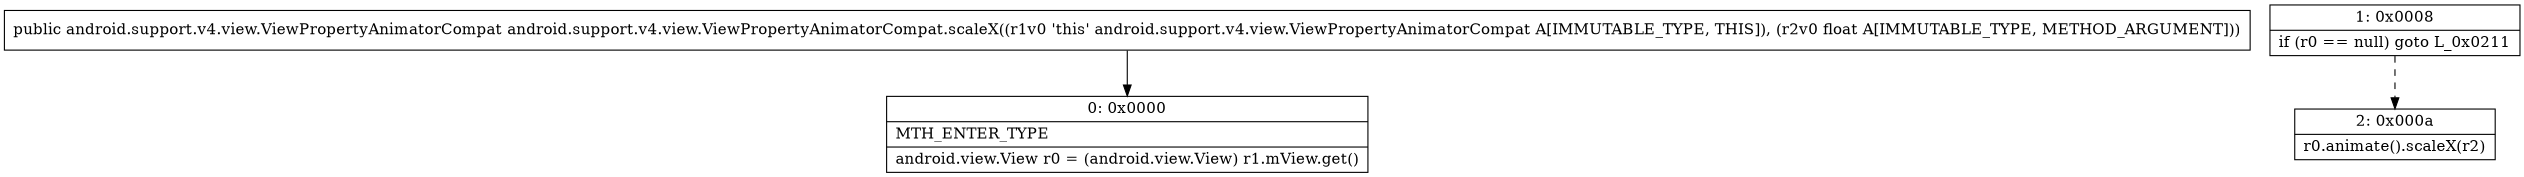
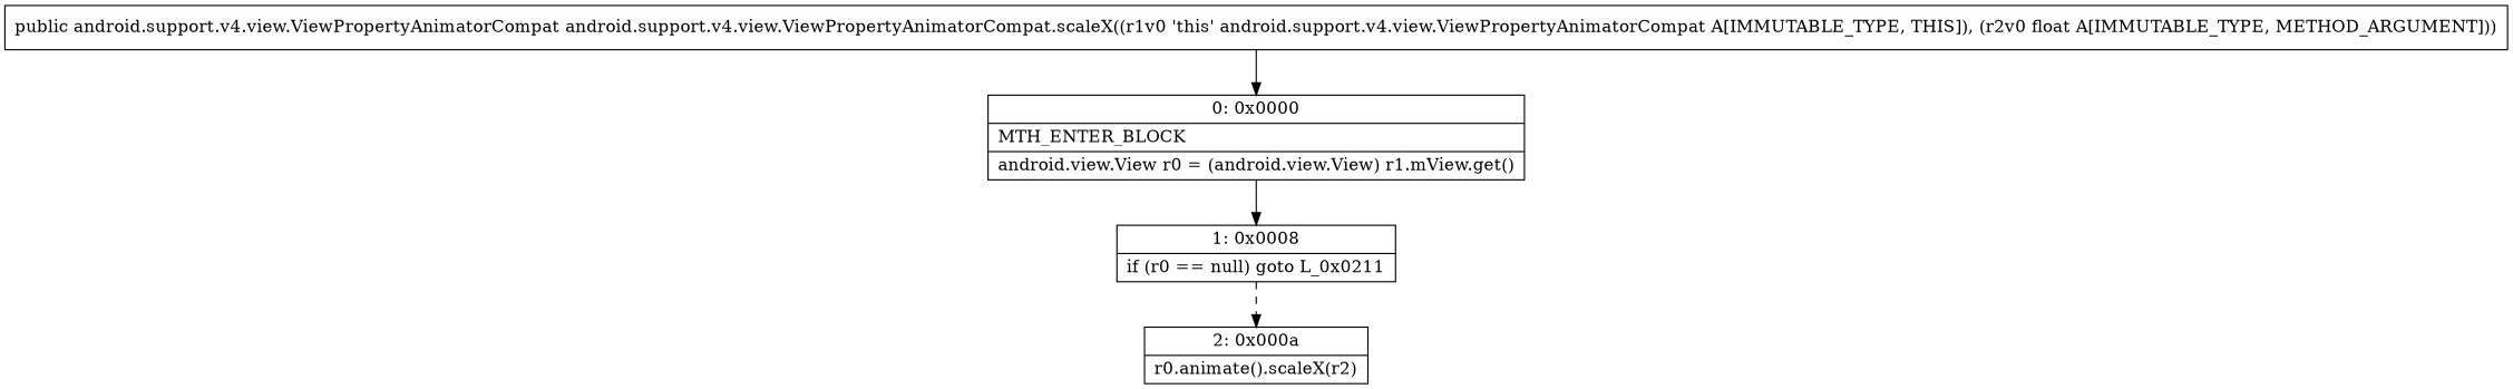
  digraph {
    node [shape=record]
-   n1 [label="{0\:\ 0x0000|MTH_ENTER_TYPE\l|android.view.View r0 = (android.view.View) r1.mView.get()\l}"]
+   n1 [label="{0\:\ 0x0000|MTH_ENTER_BLOCK\l|android.view.View r0 = (android.view.View) r1.mView.get()\l}"]
    n2 [label="{1\:\ 0x0008|if (r0 == null) goto L_0x0211\l}"]
    n3 [label="{2\:\ 0x000a|r0.animate().scaleX(r2)\l}"]
    n4 [label="{public android.support.v4.view.ViewPropertyAnimatorCompat android.support.v4.view.ViewPropertyAnimatorCompat.scaleX((r1v0 'this' android.support.v4.view.ViewPropertyAnimatorCompat A[IMMUTABLE_TYPE, THIS]), (r2v0 float A[IMMUTABLE_TYPE, METHOD_ARGUMENT])) }"]
+   n1 -> n2
    n2 -> n3 [style=dashed]
    n4 -> n1
  }
